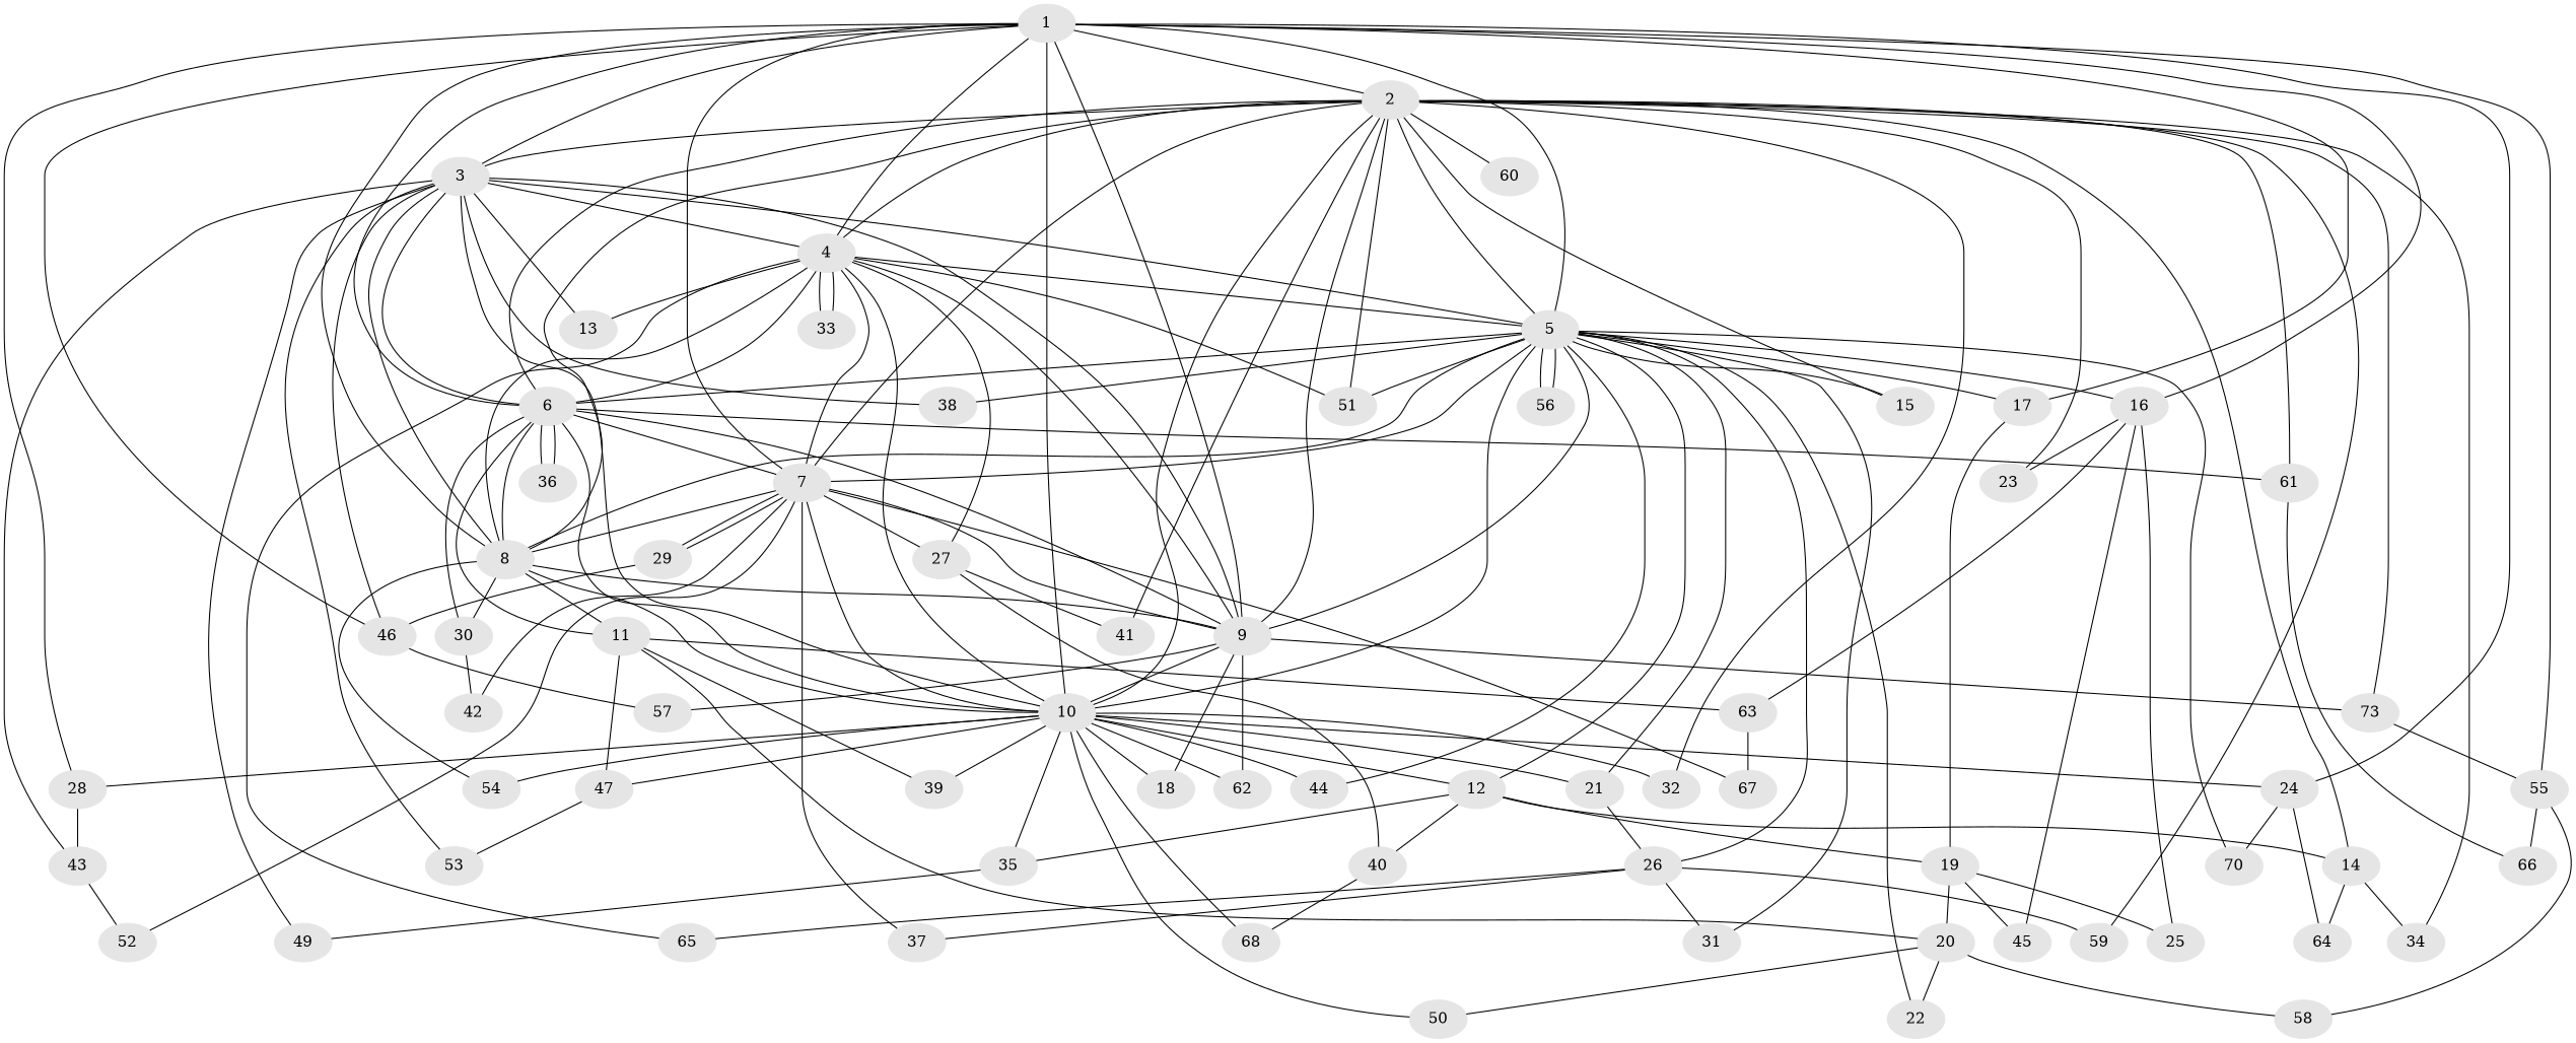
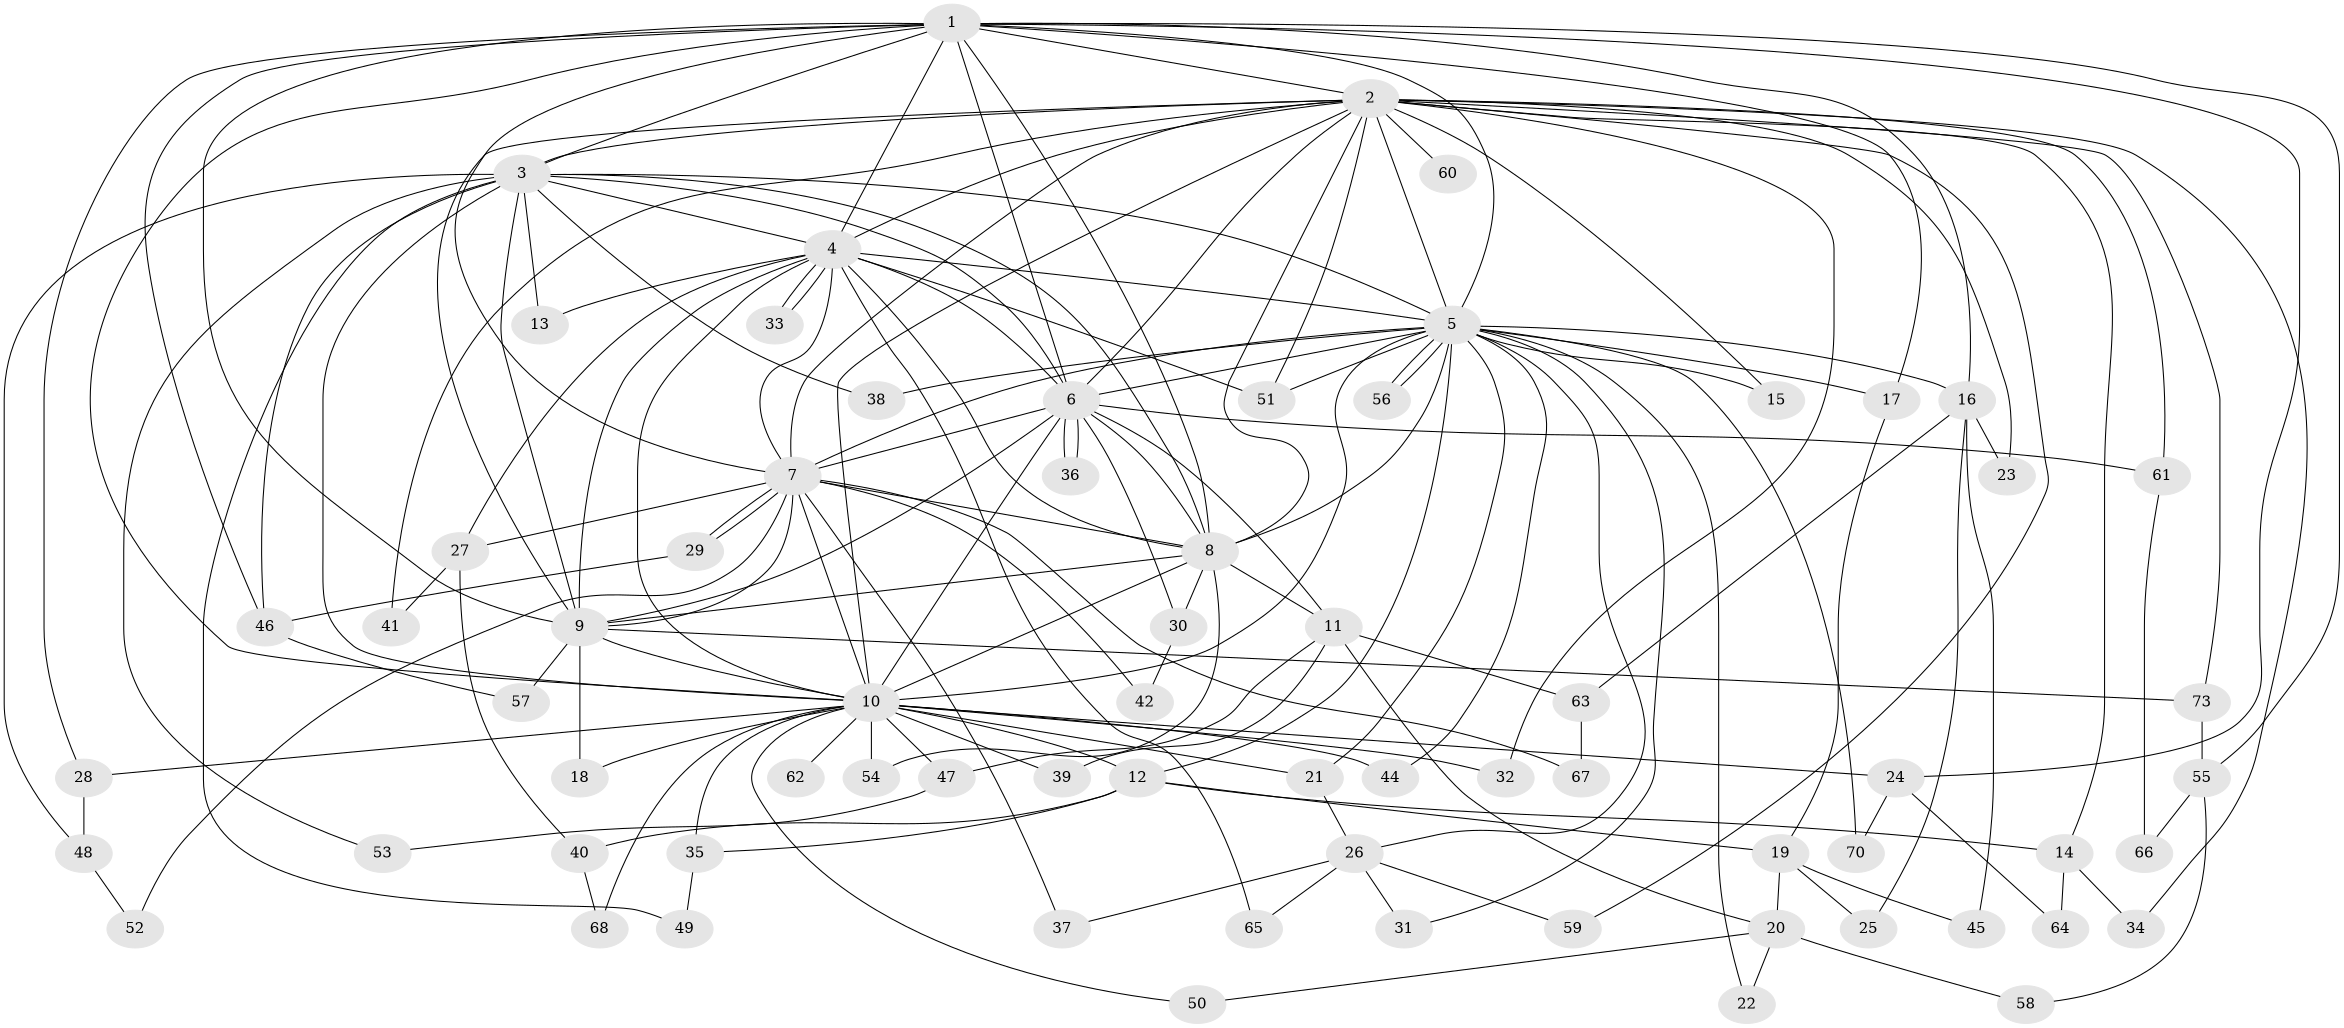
  graph {
    node [color=gray90 style=filled]
    1
    2
    3
    4
    5
    6
    7
    8
    9
    10
    16
    17
    24
    28
    46
    55
    14
    15
    23
    32
    34
    41
    n23 [label=73]
    51
    59
    60
    61
    13
    38
-   48 [label=43]
+   48
    49
    53
    27
    33
    65
    12
    21
    22
    26
    31
    44
    56
    70
    11
    30
    36
    29
    37
    42
    52
    67
    54
    18
    57
    62
    35
    39
    47
    50
    68
    63
    25
    45
    19
    64
    58
    66
    40
    20
    1 -- 2
    1 -- 3
    1 -- 4
    1 -- 5
    1 -- 6
    1 -- 7
    1 -- 8
    1 -- 9
    1 -- 10
    1 -- 16
    1 -- 17
    1 -- 24
    1 -- 28
    1 -- 46
    1 -- 55
    2 -- 3
    2 -- 4
    2 -- 5
    2 -- 6
    2 -- 7
    2 -- 8
    2 -- 9
    2 -- 10
    2 -- 14
    2 -- 15
    2 -- 23
    2 -- 32
    2 -- 34
    2 -- 41
    2 -- n23
    2 -- 51
    2 -- 59
    2 -- 60
    2 -- 61
    3 -- 4
    3 -- 5
    3 -- 6
    3 -- 8
    3 -- 9
    3 -- 10
    3 -- 46
    3 -- 13
    3 -- 38
    3 -- 48
    3 -- 49
    3 -- 53
    4 -- 5
    4 -- 6
    4 -- 7
    4 -- 8
    4 -- 9
    4 -- 10
    4 -- 51
    4 -- 13
    4 -- 27
    4 -- 33
    4 -- 33
    4 -- 65
    5 -- 6
    5 -- 7
    5 -- 8
-   5 -- 9
    5 -- 10
    5 -- 16
    5 -- 17
    5 -- 15
    5 -- 51
    5 -- 38
    5 -- 12
    5 -- 21
    5 -- 22
    5 -- 26
    5 -- 31
    5 -- 44
    5 -- 56
    5 -- 56
    5 -- 70
    6 -- 7
    6 -- 8
    6 -- 9
    6 -- 10
    6 -- 61
    6 -- 11
    6 -- 30
    6 -- 36
    6 -- 36
    7 -- 8
    7 -- 9
    7 -- 10
    7 -- 27
    7 -- 29
    7 -- 29
    7 -- 37
    7 -- 42
    7 -- 52
    7 -- 67
    8 -- 9
    8 -- 10
    8 -- 11
    8 -- 30
    8 -- 54
    9 -- 10
    9 -- n23
    9 -- 18
    9 -- 57
-   9 -- 62
    10 -- 24
    10 -- 28
    10 -- 32
    10 -- 12
    10 -- 21
    10 -- 44
    10 -- 54
    10 -- 18
    10 -- 62
    10 -- 35
    10 -- 39
    10 -- 47
    10 -- 50
    10 -- 68
    16 -- 23
    16 -- 63
    16 -- 25
    16 -- 45
    17 -- 19
    24 -- 70
    24 -- 64
    28 -- 48
    46 -- 57
    55 -- 58
    55 -- 66
    14 -- 34
    14 -- 64
    n23 -- 55
    61 -- 66
    48 -- 52
    27 -- 41
    27 -- 40
    12 -- 14
    12 -- 35
    12 -- 19
    12 -- 40
    21 -- 26
    26 -- 59
    26 -- 65
    26 -- 31
    26 -- 37
    11 -- 39
    11 -- 47
    11 -- 63
    11 -- 20
    30 -- 42
    29 -- 46
    35 -- 49
    47 -- 53
    63 -- 67
    19 -- 25
    19 -- 45
    19 -- 20
    40 -- 68
    20 -- 22
    20 -- 50
    20 -- 58
  }
